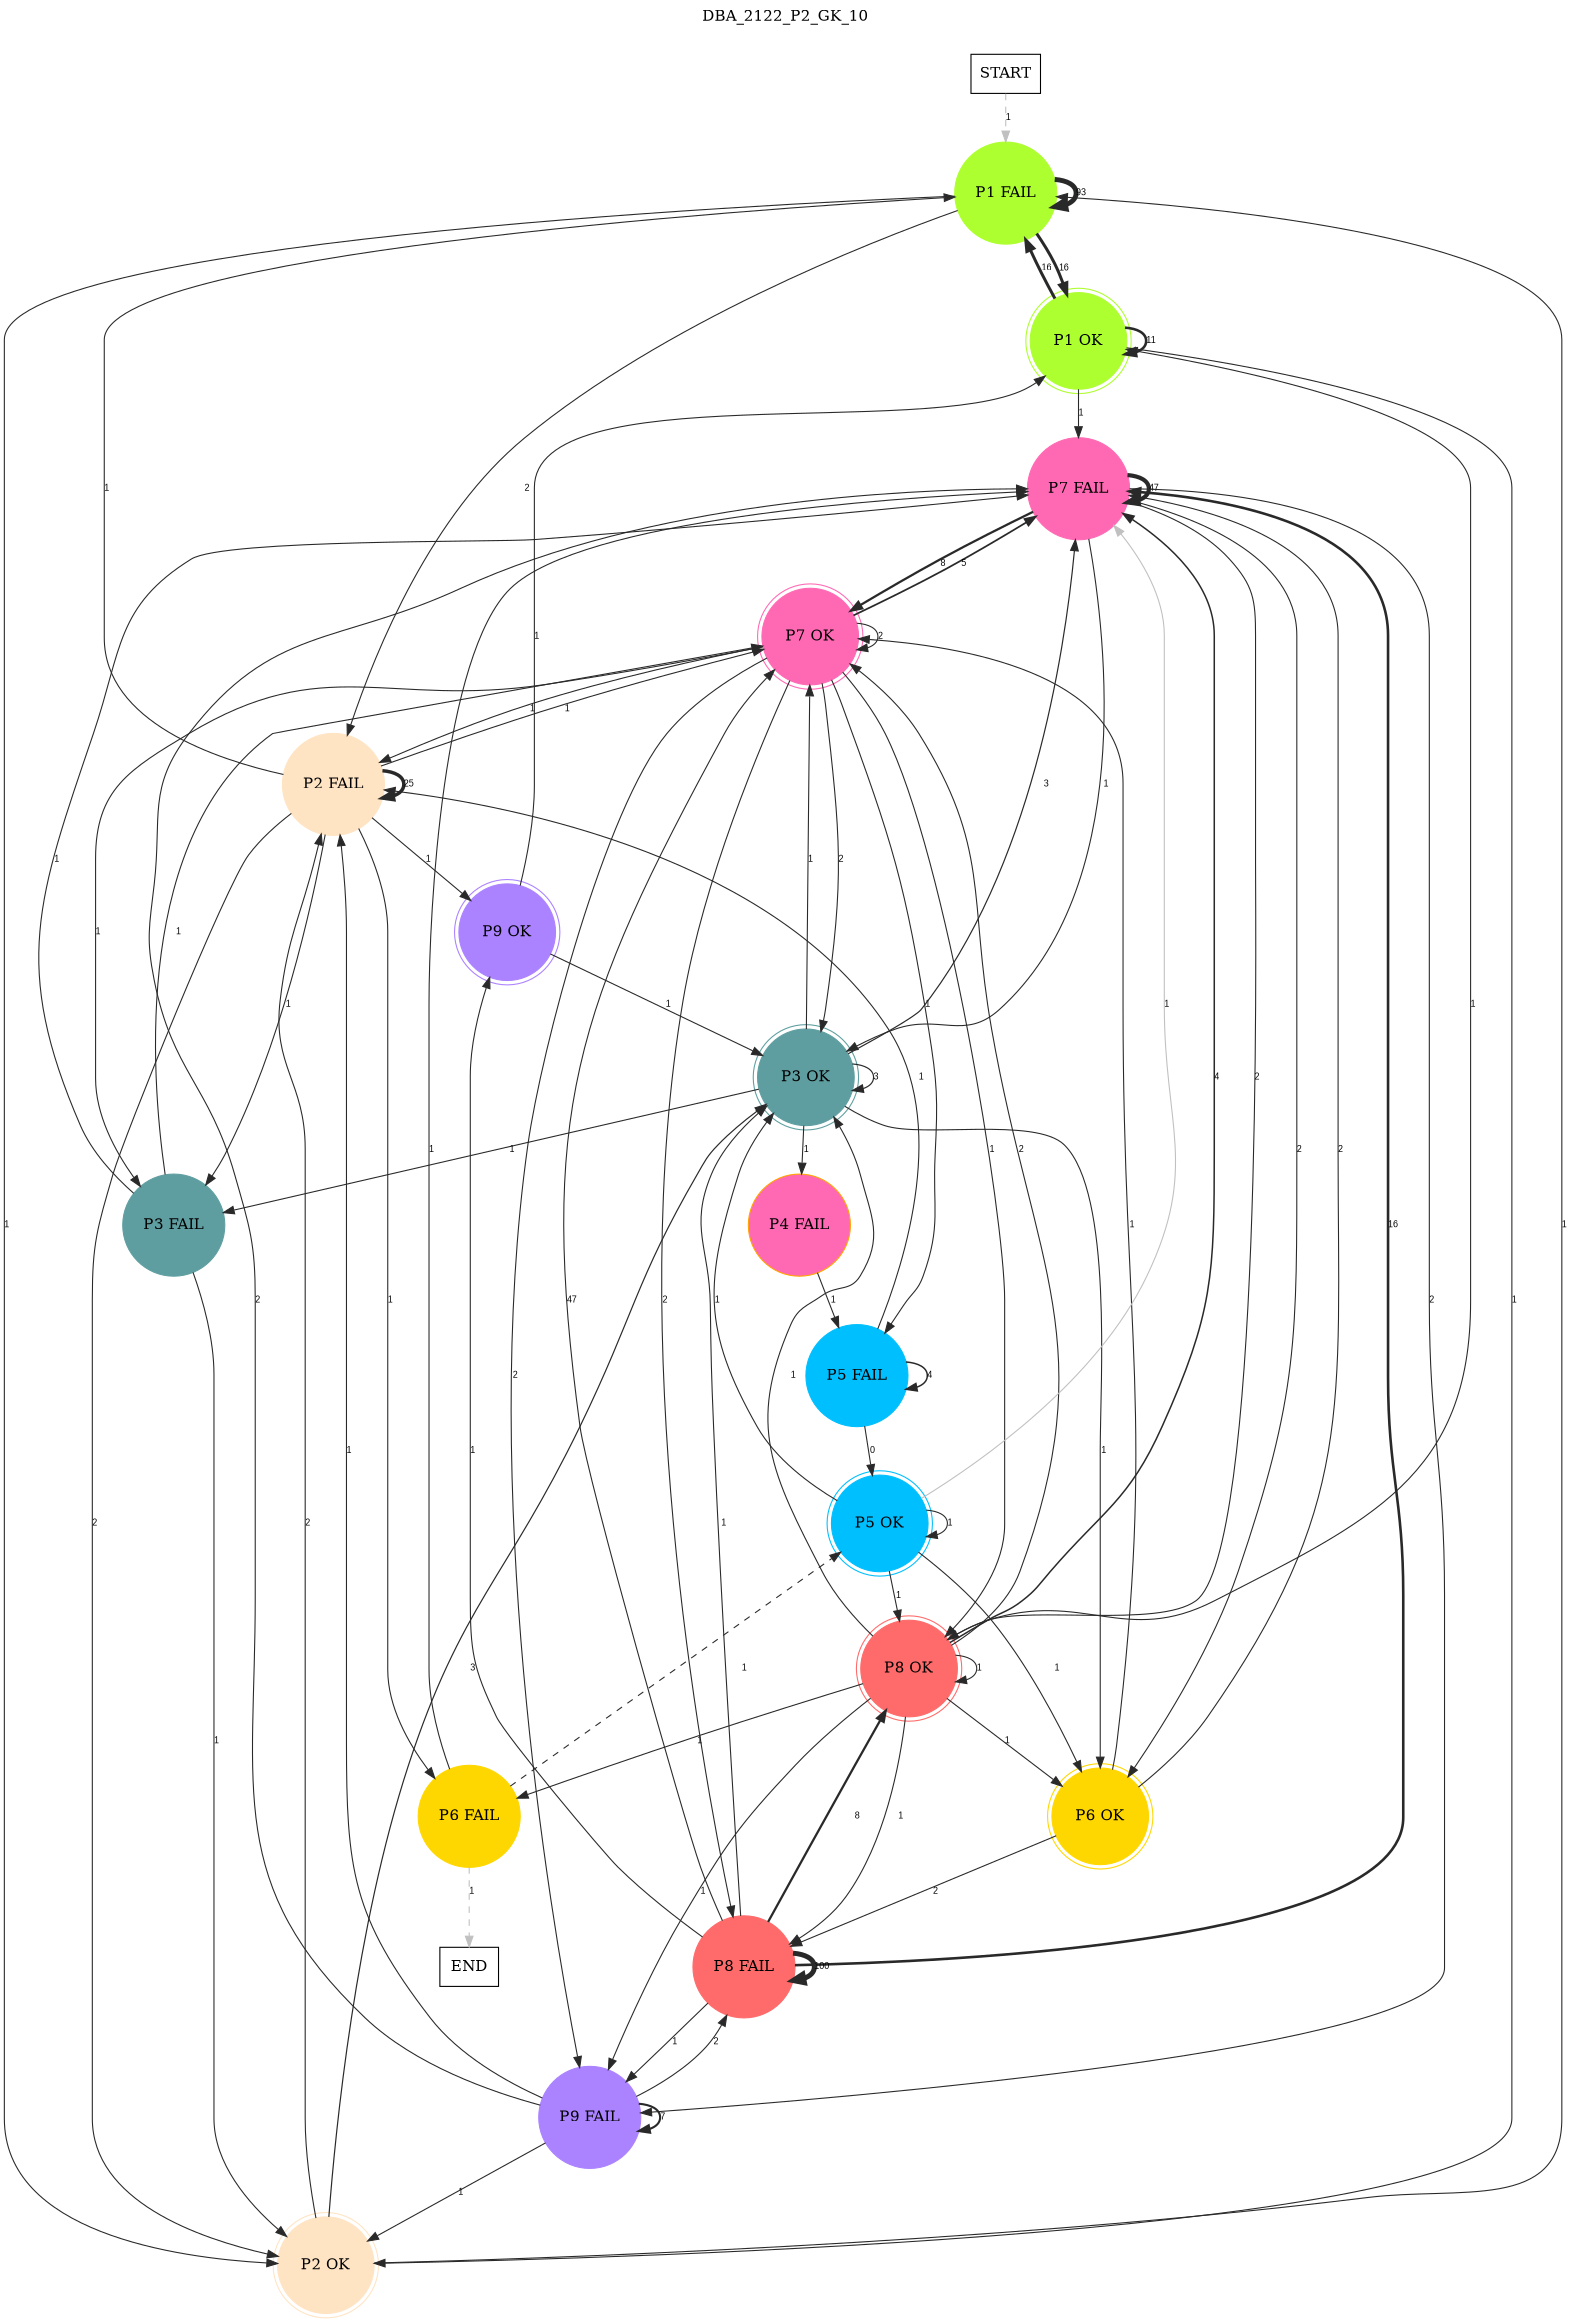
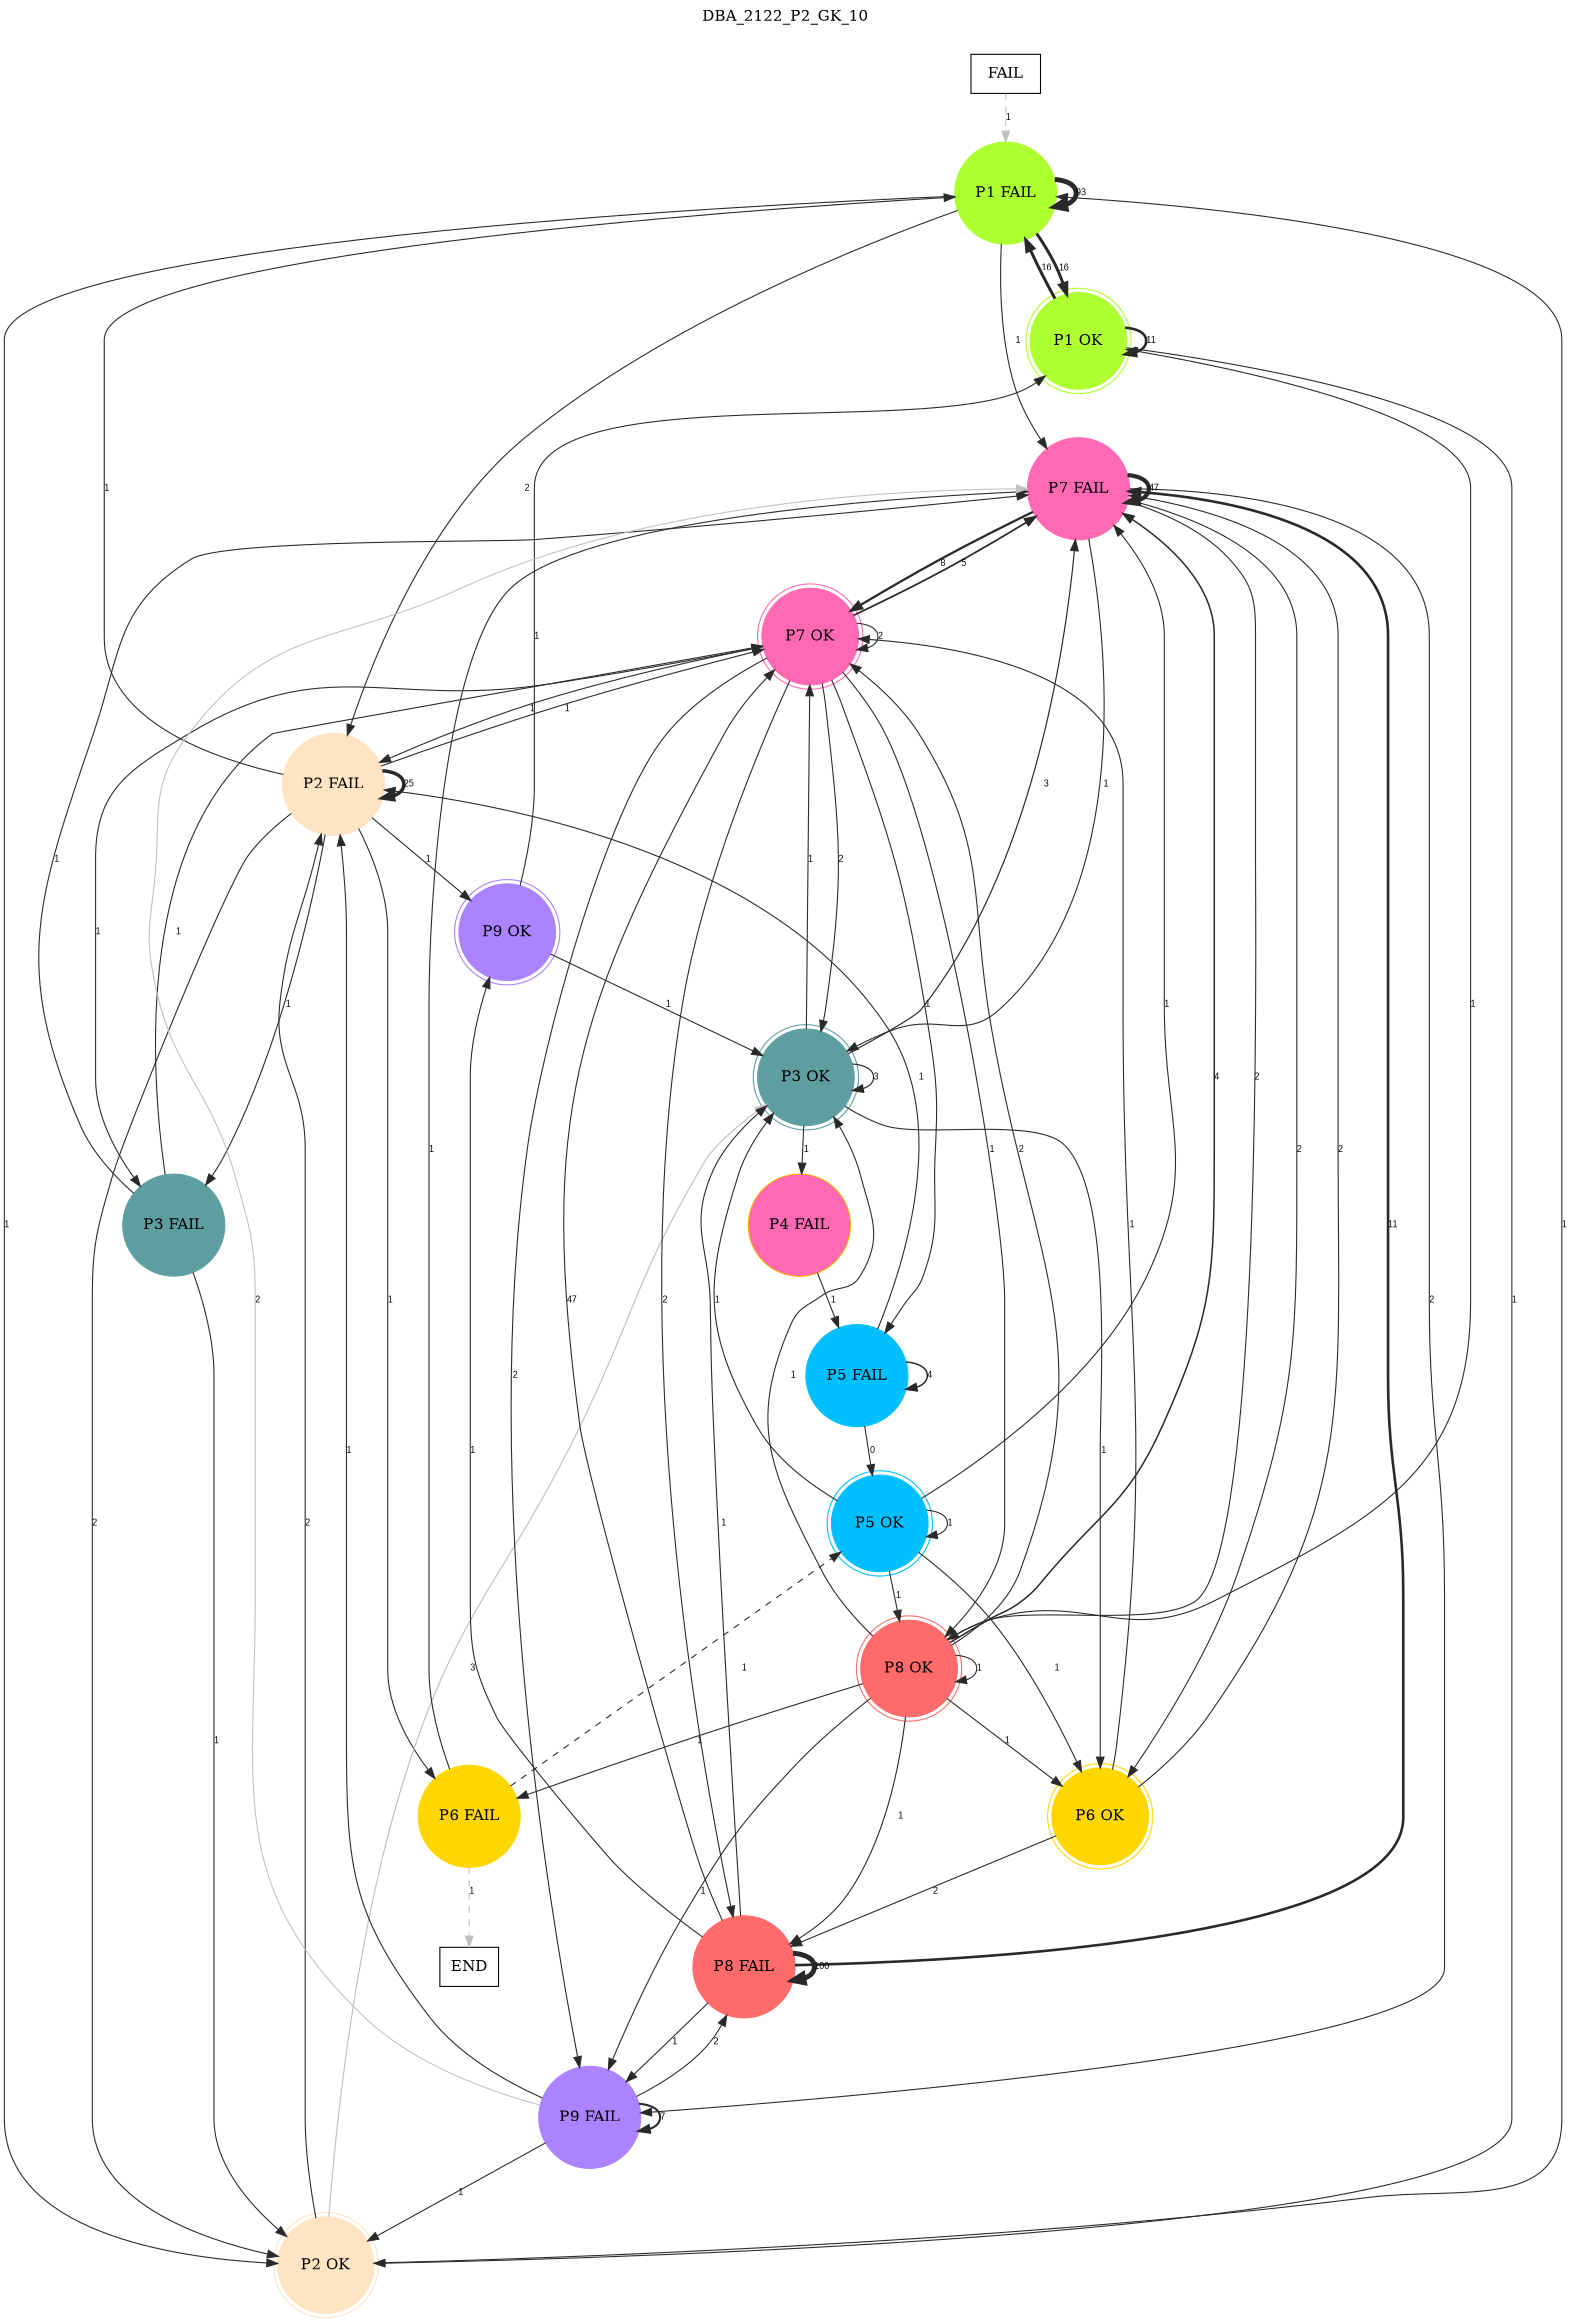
  digraph {
    label=DBA_2122_P2_GK_10
    labelloc=t
    node [color=black shape=circle style=filled]
    edge [color=grey16 fontname=Arial fontsize=8 labelfloat=false penwidth=1]
-   START [fillcolor=white shape=box]
+   START [fillcolor=white shape=box label=FAIL]
    "P1 FAIL" [color=greenyellow]
    "P1 OK" [color=greenyellow peripheries=2]
    "P2 FAIL" [color=bisque]
    "P2 OK" [color=bisque peripheries=2]
    "P7 FAIL" [color=hotpink]
    "P3 FAIL" [color=cadetblue]
    "P7 OK" [color=hotpink peripheries=2]
    "P6 FAIL" [color=gold]
    "P9 OK" [color=mediumpurple1 peripheries=2]
    "P3 OK" [color=cadetblue peripheries=2]
    "P6 OK" [color=gold peripheries=2]
    "P8 OK" [color=indianred1 peripheries=2]
    "P9 FAIL" [color=mediumpurple1]
    "P5 FAIL" [color=deepskyblue]
    "P8 FAIL" [color=indianred1]
    "P5 OK" [color=deepskyblue peripheries=2]
    END [fillcolor=white shape=box]
    "P4 FAIL" [color=orange fillcolor=hotpink]
    START -> "P1 FAIL" [color=grey label=1 style=dashed penwidth=""]
    "P1 FAIL" -> "P1 FAIL" [label=93 penwidth=4.53259949315326]
    "P1 FAIL" -> "P1 OK" [label=16 penwidth=2.77258872223978]
    "P1 FAIL" -> "P2 FAIL" [label=2]
    "P1 FAIL" -> "P2 OK" [label=1]
    "P1 OK" -> "P1 FAIL" [label=16 penwidth=2.77258872223978]
    "P1 OK" -> "P1 OK" [label=11 penwidth=2.39789527279837]
    "P1 OK" -> "P2 OK" [label=1]
-   "P1 OK" -> "P7 FAIL" [label=1]
+   "P1 FAIL" -> "P7 FAIL" [label=1]
    "P2 FAIL" -> "P1 FAIL" [label=1]
    "P2 FAIL" -> "P2 FAIL" [label=25 penwidth=3.2188758248682]
    "P2 FAIL" -> "P2 OK" [label=2]
    "P2 FAIL" -> "P3 FAIL" [label=1]
    "P2 FAIL" -> "P7 OK" [label=1]
    "P2 FAIL" -> "P6 FAIL" [label=1]
    "P2 FAIL" -> "P9 OK" [label=1]
    "P2 OK" -> "P1 FAIL" [label=1]
    "P2 OK" -> "P2 FAIL" [label=2]
-   "P2 OK" -> "P3 OK" [label=3 penwidth=1.09861228866811]
+   "P2 OK" -> "P3 OK" [color=grey label=3 penwidth=1.09861228866811]
    "P7 FAIL" -> "P7 FAIL" [label=47 penwidth=3.85014760171006]
    "P7 FAIL" -> "P7 OK" [label=8 penwidth=2.07944154167984]
    "P7 FAIL" -> "P3 OK" [label=1]
    "P7 FAIL" -> "P6 OK" [label=2]
    "P7 FAIL" -> "P8 OK" [label=2]
    "P7 FAIL" -> "P9 FAIL" [label=2]
    "P3 FAIL" -> "P2 OK" [label=1]
    "P3 FAIL" -> "P7 FAIL" [label=1]
    "P3 FAIL" -> "P7 OK" [label=1]
    "P7 OK" -> "P2 FAIL" [label=1]
    "P7 OK" -> "P7 FAIL" [label=5 penwidth=1.6094379124341]
    "P7 OK" -> "P3 FAIL" [label=1]
    "P7 OK" -> "P7 OK" [label=2]
    "P7 OK" -> "P3 OK" [label=2]
    "P7 OK" -> "P8 OK" [label=1]
    "P7 OK" -> "P9 FAIL" [label=2]
    "P7 OK" -> "P5 FAIL" [label=1]
    "P7 OK" -> "P8 FAIL" [label=2]
    "P6 FAIL" -> "P7 FAIL" [label=1]
    "P6 FAIL" -> "P5 OK" [label=1 style=dashed]
    "P6 FAIL" -> END [color=grey label=1 style=dashed penwidth=""]
    "P9 OK" -> "P1 OK" [label=1]
    "P9 OK" -> "P3 OK" [label=1]
    "P3 OK" -> "P7 FAIL" [label=3 penwidth=1.09861228866811]
-   "P3 OK" -> "P3 FAIL" [label=1]
    "P3 OK" -> "P7 OK" [label=1]
    "P3 OK" -> "P3 OK" [label=3 penwidth=1.09861228866811]
    "P3 OK" -> "P6 OK" [label=1]
    "P3 OK" -> "P4 FAIL" [label=1]
    "P6 OK" -> "P7 FAIL" [label=2]
    "P6 OK" -> "P7 OK" [label=1]
    "P6 OK" -> "P8 FAIL" [label=2]
    "P8 OK" -> "P1 OK" [label=1]
    "P8 OK" -> "P7 FAIL" [label=4 penwidth=1.38629436111989]
    "P8 OK" -> "P7 OK" [label=2]
    "P8 OK" -> "P6 FAIL" [label=1]
    "P8 OK" -> "P3 OK" [label=1]
    "P8 OK" -> "P6 OK" [label=1]
    "P8 OK" -> "P8 OK" [label=1]
    "P8 OK" -> "P9 FAIL" [label=1]
    "P8 OK" -> "P8 FAIL" [label=1]
    "P9 FAIL" -> "P2 FAIL" [label=1]
    "P9 FAIL" -> "P2 OK" [label=1]
-   "P9 FAIL" -> "P7 FAIL" [label=2]
+   "P9 FAIL" -> "P7 FAIL" [color=grey label=2]
    "P9 FAIL" -> "P9 FAIL" [label=7 penwidth=1.94591014905531]
    "P9 FAIL" -> "P8 FAIL" [label=2]
    "P5 FAIL" -> "P2 FAIL" [label=1]
    "P5 FAIL" -> "P5 FAIL" [label=4 penwidth=1.38629436111989]
    "P5 FAIL" -> "P5 OK" [label=0]
-   "P8 FAIL" -> "P7 FAIL" [label=16 penwidth=2.39789527279837]
+   "P8 FAIL" -> "P7 FAIL" [label=11 penwidth=2.39789527279837]
    "P8 FAIL" -> "P7 OK" [label=47]
    "P8 FAIL" -> "P9 OK" [label=1]
    "P8 FAIL" -> "P3 OK" [label=1]
-   "P8 FAIL" -> "P8 OK" [label=8 penwidth=2.07944154167984]
    "P8 FAIL" -> "P9 FAIL" [label=1]
    "P8 FAIL" -> "P8 FAIL" [label=100 penwidth=4.60517018598809]
-   "P5 OK" -> "P7 FAIL" [color=grey label=1]
+   "P5 OK" -> "P7 FAIL" [label=1]
    "P5 OK" -> "P3 OK" [label=1]
    "P5 OK" -> "P6 OK" [label=1]
    "P5 OK" -> "P8 OK" [label=1]
    "P5 OK" -> "P5 OK" [label=1]
    "P4 FAIL" -> "P5 FAIL" [label=1]
  }
